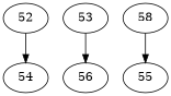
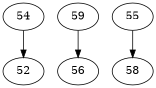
  digraph {
    edge [action=0]
    52
    54
-   53
+   53 [label=59]
    56
    55
    58
-   52 -> 54
+   54 -> 52
    53 -> 56
-   58 -> 55 [action=2]
+   55 -> 58 [action=2]
  }
